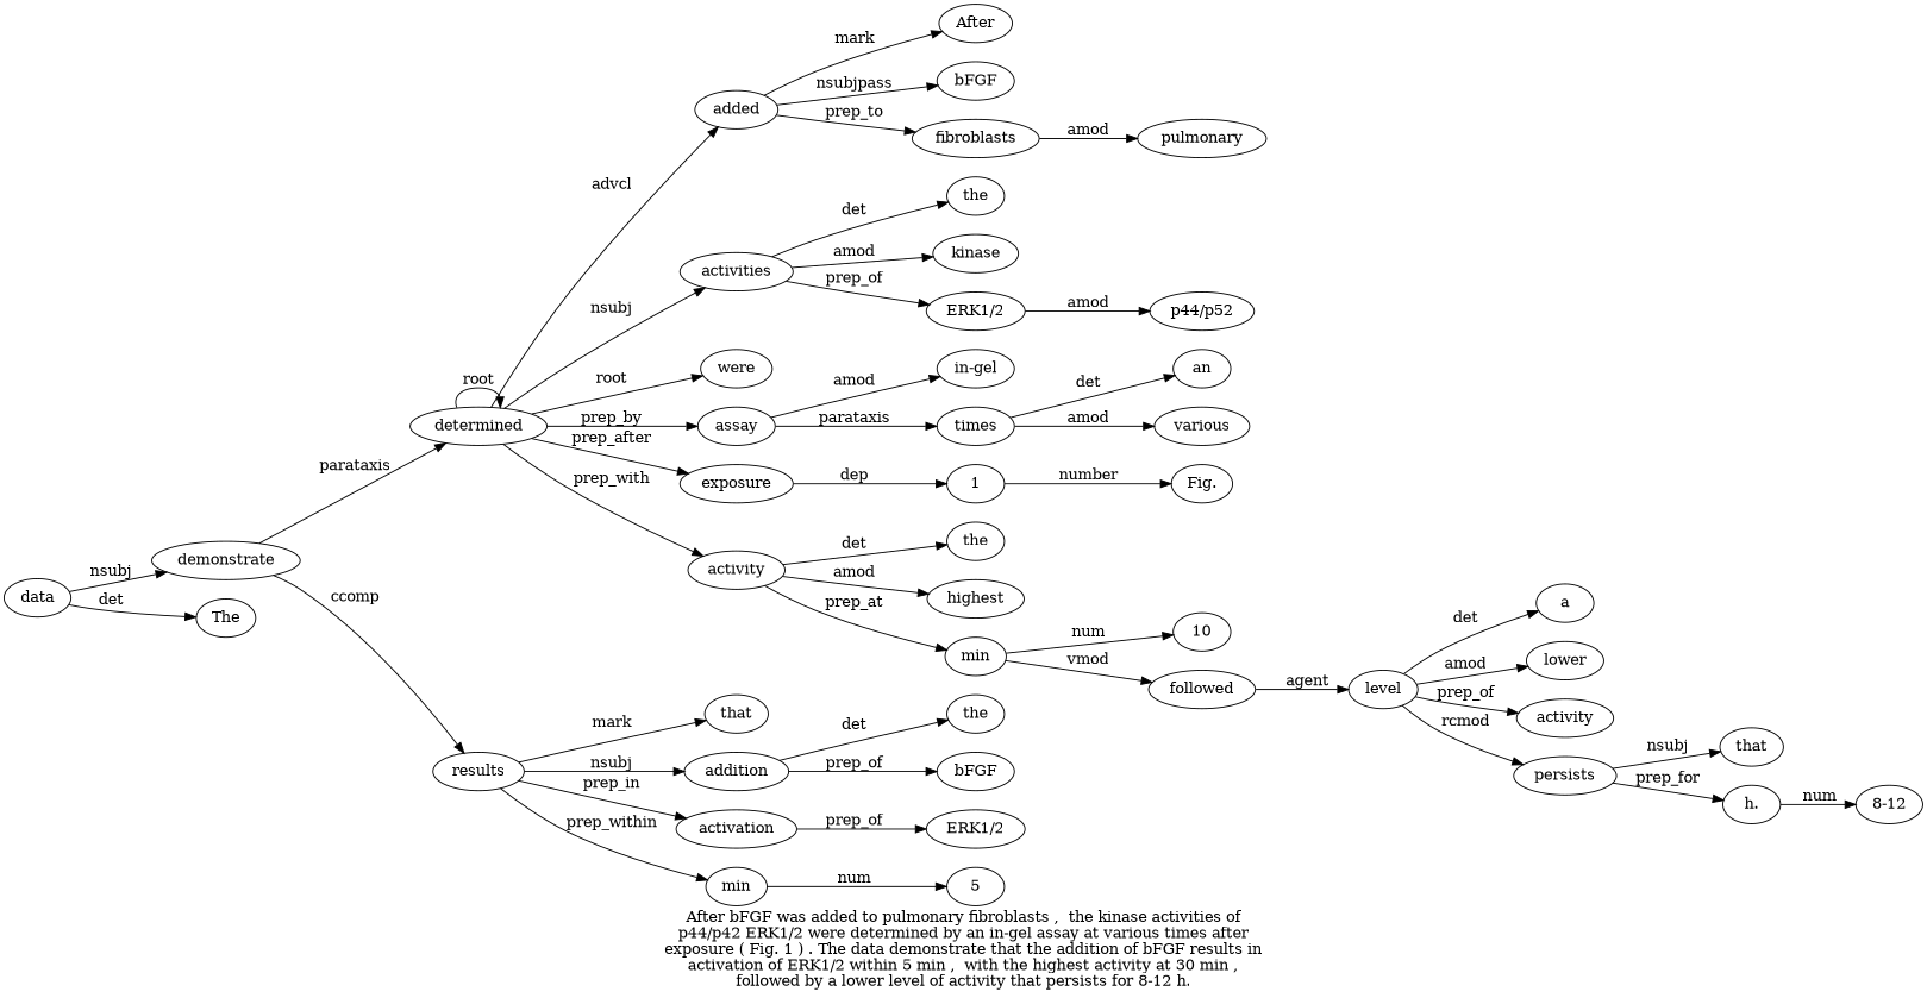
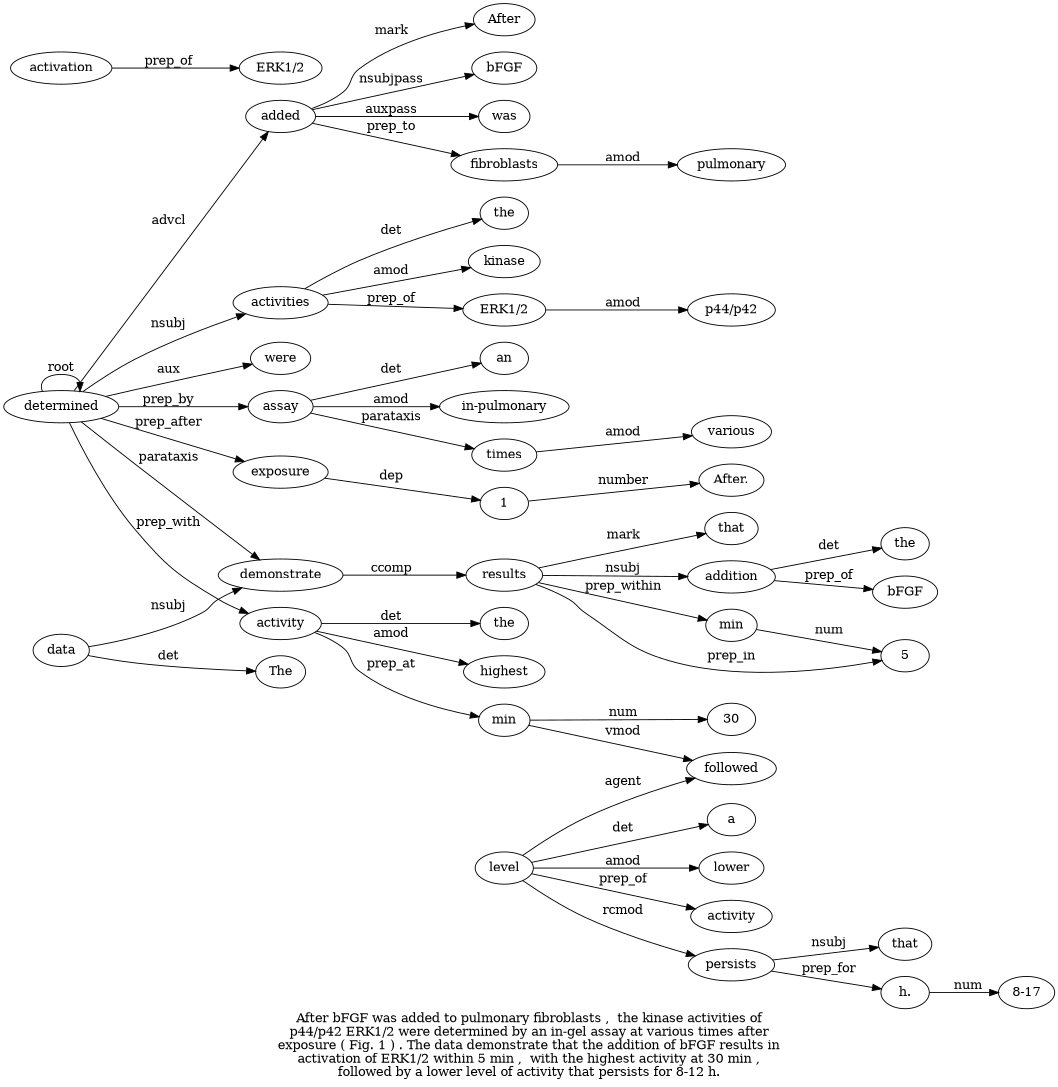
  digraph {
    label="After bFGF was added to pulmonary fibroblasts ,  the kinase activities of\np44/p42 ERK1/2 were determined by an in-gel assay at various times after\nexposure ( Fig. 1 ) . The data demonstrate that the addition of bFGF results in\nactivation of ERK1/2 within 5 min ,  with the highest activity at 30 min ,\nfollowed by a lower level of activity that persists for 8-12 h."
    rankdir=LR
    node [fillcolor=white style=filled]
    n1 [label=added]
    n2 [label=After]
    n3 [label=bFGF]
+   n4 [label=was]
    n5 [label=fibroblasts]
    n6 [label=pulmonary]
    n7 [label=determined]
    n8 [label=activities]
    n9 [label=were]
    n10 [label=assay]
    n11 [label=exposure]
    n12 [label=demonstrate]
    n13 [label=activity]
    n14 [label=the]
    n15 [label=kinase]
    n16 [label="ERK1/2"]
    n17 [label=an]
-   n18 [label="in-gel"]
+   n18 [label="in-pulmonary"]
    n19 [label=times]
    n20 [label=1]
    n21 [label=results]
    n22 [label=the]
    n23 [label=highest]
    n24 [label=min]
-   n25 [label="p44/p52"]
+   n25 [label="p44/p42"]
    n26 [label=various]
-   n27 [label="Fig."]
+   n27 [label="After."]
    n28 [label=data]
    n29 [label=The]
    n30 [label=that]
    n31 [label=addition]
    n32 [label=activation]
    n33 [label=min]
    n34 [label=the]
    n35 [label=bFGF]
    n36 [label="ERK1/2"]
    n37 [label=5]
-   n38 [label=10]
+   n38 [label=30]
    n39 [label=followed]
    n40 [label=level]
    n41 [label=a]
    n42 [label=lower]
    n43 [label=activity]
    n44 [label=persists]
    n45 [label=that]
    n46 [label="h."]
-   n47 [label="8-12"]
+   n47 [label="8-17"]
    n1 -> n2 [label=mark]
    n1 -> n3 [label=nsubjpass]
+   n1 -> n4 [label=auxpass]
    n1 -> n5 [label=prep_to]
    n5 -> n6 [label=amod]
    n7 -> n1 [label=advcl]
    n7 -> n7 [label=root]
    n7 -> n8 [label=nsubj]
-   n7 -> n9 [label=root]
+   n7 -> n9 [label=aux]
    n7 -> n10 [label=prep_by]
    n7 -> n11 [label=prep_after]
-   n12 -> n7 [label=parataxis]
+   n7 -> n12 [label=parataxis]
    n7 -> n13 [label=prep_with]
    n8 -> n14 [label=det]
    n8 -> n15 [label=amod]
    n8 -> n16 [label=prep_of]
-   n19 -> n17 [label=det]
+   n10 -> n17 [label=det]
    n10 -> n18 [label=amod]
    n10 -> n19 [label=parataxis]
    n11 -> n20 [label=dep]
    n12 -> n21 [label=ccomp]
    n13 -> n22 [label=det]
    n13 -> n23 [label=amod]
    n13 -> n24 [label=prep_at]
    n16 -> n25 [label=amod]
    n19 -> n26 [label=amod]
    n20 -> n27 [label=number]
    n21 -> n30 [label=mark]
    n21 -> n31 [label=nsubj]
-   n21 -> n32 [label=prep_in]
+   n21 -> n37 [label=prep_in]
    n21 -> n33 [label=prep_within]
    n24 -> n38 [label=num]
    n24 -> n39 [label=vmod]
    n28 -> n12 [label=nsubj]
    n28 -> n29 [label=det]
    n31 -> n34 [label=det]
    n31 -> n35 [label=prep_of]
    n32 -> n36 [label=prep_of]
    n33 -> n37 [label=num]
-   n39 -> n40 [label=agent]
+   n40 -> n39 [label=agent]
    n40 -> n41 [label=det]
    n40 -> n42 [label=amod]
    n40 -> n43 [label=prep_of]
    n40 -> n44 [label=rcmod]
    n44 -> n45 [label=nsubj]
    n44 -> n46 [label=prep_for]
    n46 -> n47 [label=num]
  }
